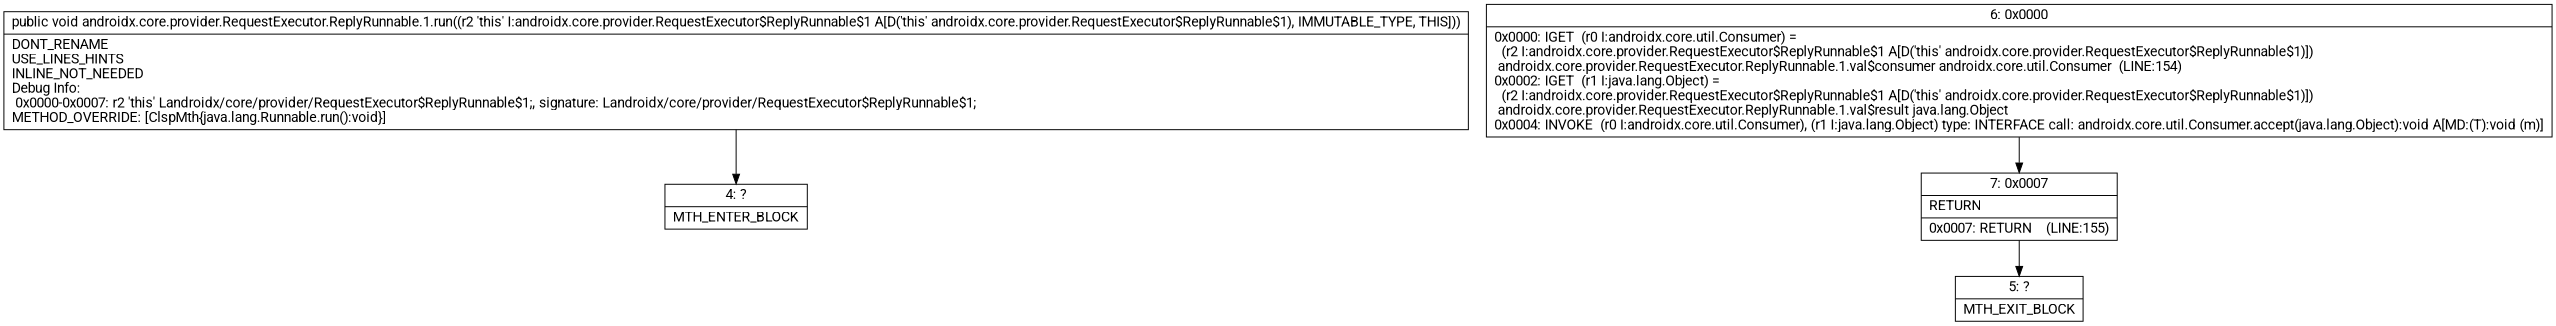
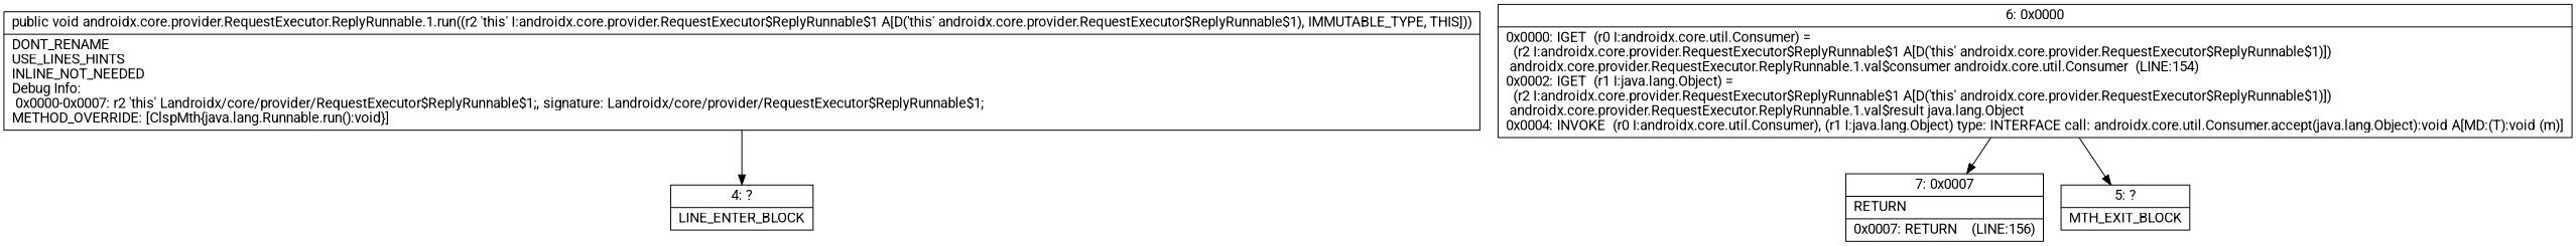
  digraph {
    fontname=Roboto
    node [fontname=Roboto shape=record]
    edge [fontname=Roboto]
-   n1 [label="{4\:\ ?|MTH_ENTER_BLOCK\l}"]
+   n1 [label="{4\:\ ?|LINE_ENTER_BLOCK\l}"]
    n2 [label="{6\:\ 0x0000|0x0000: IGET  (r0 I:androidx.core.util.Consumer) = \l  (r2 I:androidx.core.provider.RequestExecutor$ReplyRunnable$1 A[D('this' androidx.core.provider.RequestExecutor$ReplyRunnable$1)])\l androidx.core.provider.RequestExecutor.ReplyRunnable.1.val$consumer androidx.core.util.Consumer  (LINE:154)\l0x0002: IGET  (r1 I:java.lang.Object) = \l  (r2 I:androidx.core.provider.RequestExecutor$ReplyRunnable$1 A[D('this' androidx.core.provider.RequestExecutor$ReplyRunnable$1)])\l androidx.core.provider.RequestExecutor.ReplyRunnable.1.val$result java.lang.Object \l0x0004: INVOKE  (r0 I:androidx.core.util.Consumer), (r1 I:java.lang.Object) type: INTERFACE call: androidx.core.util.Consumer.accept(java.lang.Object):void A[MD:(T):void (m)]\l}"]
-   n3 [label="{7\:\ 0x0007|RETURN\l|0x0007: RETURN    (LINE:155)\l}"]
+   n3 [label="{7\:\ 0x0007|RETURN\l|0x0007: RETURN    (LINE:156)\l}"]
    n4 [label="{5\:\ ?|MTH_EXIT_BLOCK\l}"]
    n5 [label="{public void androidx.core.provider.RequestExecutor.ReplyRunnable.1.run((r2 'this' I:androidx.core.provider.RequestExecutor$ReplyRunnable$1 A[D('this' androidx.core.provider.RequestExecutor$ReplyRunnable$1), IMMUTABLE_TYPE, THIS]))  | DONT_RENAME\lUSE_LINES_HINTS\lINLINE_NOT_NEEDED\lDebug Info:\l  0x0000\-0x0007: r2 'this' Landroidx\/core\/provider\/RequestExecutor$ReplyRunnable$1;, signature: Landroidx\/core\/provider\/RequestExecutor$ReplyRunnable$1;\lMETHOD_OVERRIDE: [ClspMth\{java.lang.Runnable.run():void\}]\l}"]
    n2 -> n3
-   n3 -> n4
+   n2 -> n4
    n5 -> n1
  }
